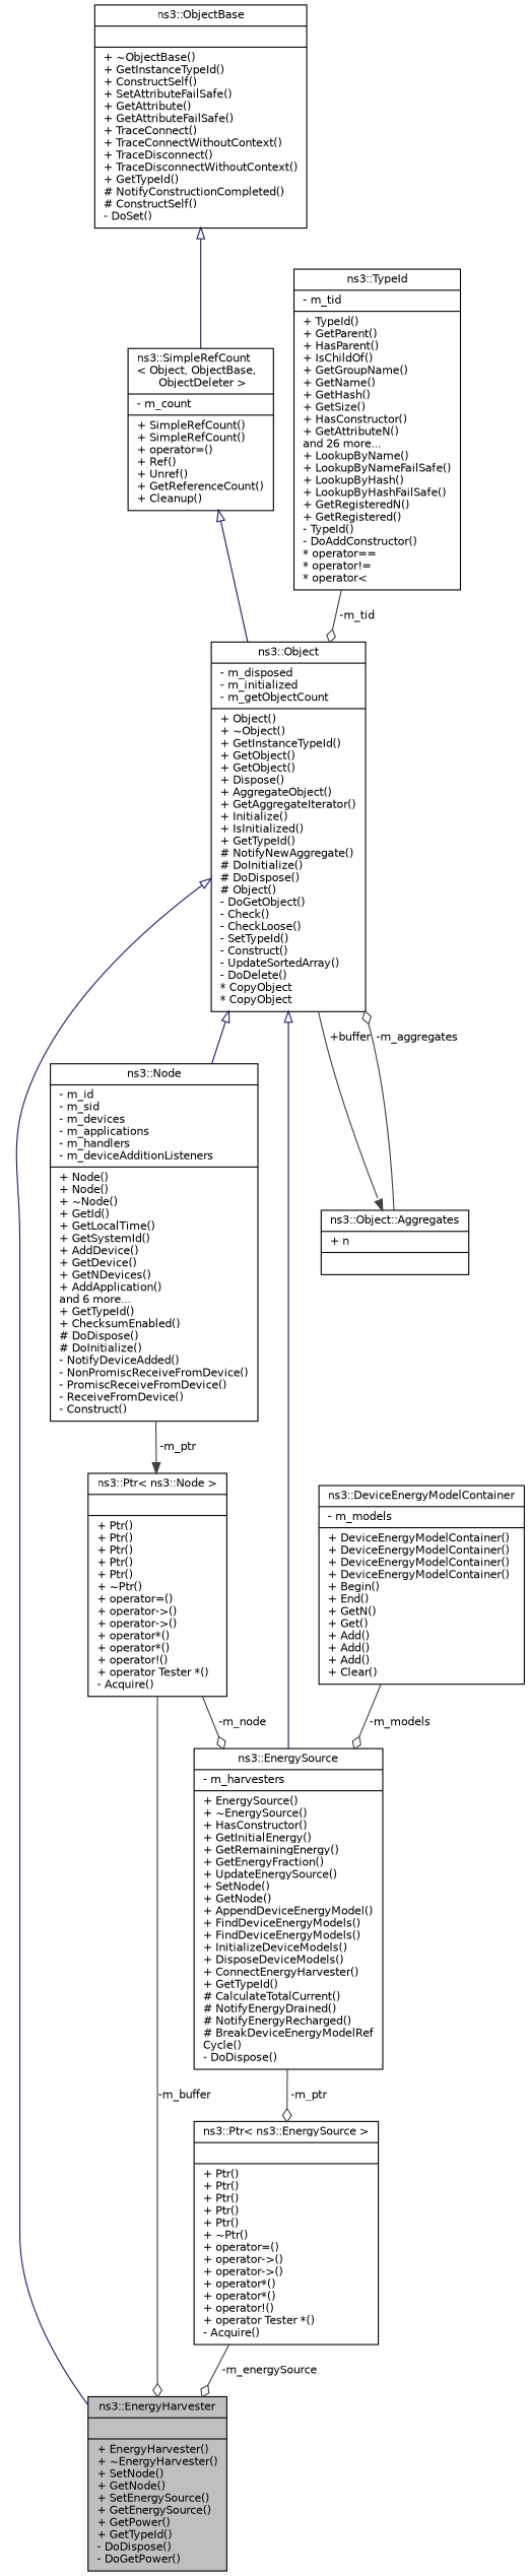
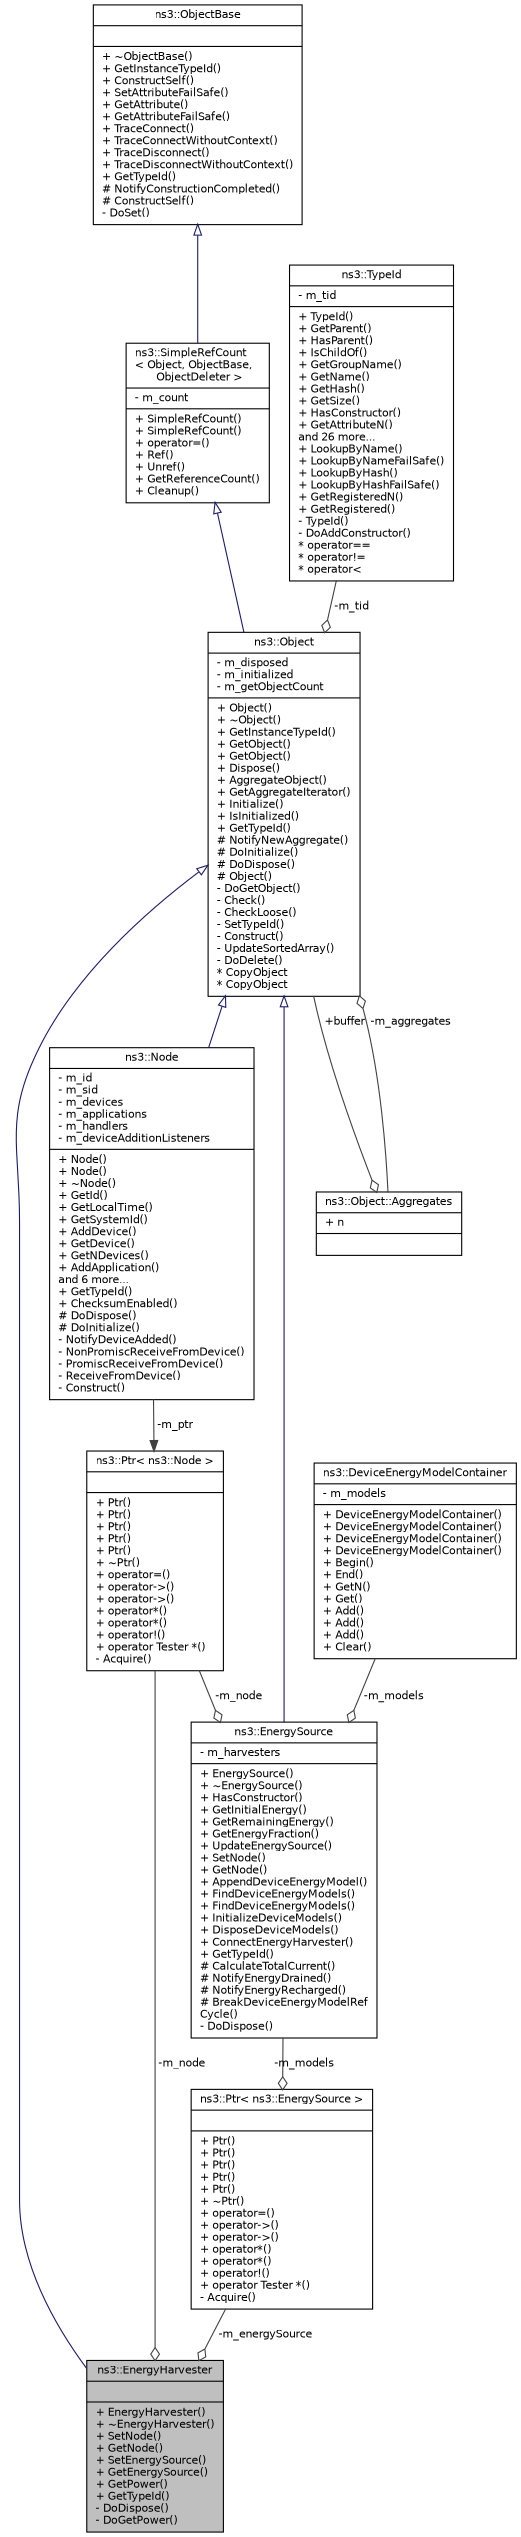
  digraph {
    node [color=black fillcolor=white fontname=Helvetica fontsize=10 shape=record style=filled]
    edge [color=grey25 fontname=Helvetica fontsize=10 labelfontname=Helvetica labelfontsize=10 style=solid arrowhead=odiamond]
    n1 [fillcolor=grey75 fontcolor=black height=0.2 label="{ns3::EnergyHarvester\n||+ EnergyHarvester()\l+ ~EnergyHarvester()\l+ SetNode()\l+ GetNode()\l+ SetEnergySource()\l+ GetEnergySource()\l+ GetPower()\l+ GetTypeId()\l- DoDispose()\l- DoGetPower()\l}" width=0.4]
    n2 [height=0.2 label="{ns3::Object\n|- m_disposed\l- m_initialized\l- m_getObjectCount\l|+ Object()\l+ ~Object()\l+ GetInstanceTypeId()\l+ GetObject()\l+ GetObject()\l+ Dispose()\l+ AggregateObject()\l+ GetAggregateIterator()\l+ Initialize()\l+ IsInitialized()\l+ GetTypeId()\l# NotifyNewAggregate()\l# DoInitialize()\l# DoDispose()\l# Object()\l- DoGetObject()\l- Check()\l- CheckLoose()\l- SetTypeId()\l- Construct()\l- UpdateSortedArray()\l- DoDelete()\l* CopyObject\l* CopyObject\l}" width=0.4]
    n3 [height=0.2 label="{ns3::Object::Aggregates\n|+ n\l|}" width=0.4]
    n4 [height=0.2 label="{ns3::Node\n|- m_id\l- m_sid\l- m_devices\l- m_applications\l- m_handlers\l- m_deviceAdditionListeners\l|+ Node()\l+ Node()\l+ ~Node()\l+ GetId()\l+ GetLocalTime()\l+ GetSystemId()\l+ AddDevice()\l+ GetDevice()\l+ GetNDevices()\l+ AddApplication()\land 6 more...\l+ GetTypeId()\l+ ChecksumEnabled()\l# DoDispose()\l# DoInitialize()\l- NotifyDeviceAdded()\l- NonPromiscReceiveFromDevice()\l- PromiscReceiveFromDevice()\l- ReceiveFromDevice()\l- Construct()\l}" width=0.4]
    n5 [height=0.2 label="{ns3::EnergySource\n|- m_harvesters\l|+ EnergySource()\l+ ~EnergySource()\l+ HasConstructor()\l+ GetInitialEnergy()\l+ GetRemainingEnergy()\l+ GetEnergyFraction()\l+ UpdateEnergySource()\l+ SetNode()\l+ GetNode()\l+ AppendDeviceEnergyModel()\l+ FindDeviceEnergyModels()\l+ FindDeviceEnergyModels()\l+ InitializeDeviceModels()\l+ DisposeDeviceModels()\l+ ConnectEnergyHarvester()\l+ GetTypeId()\l# CalculateTotalCurrent()\l# NotifyEnergyDrained()\l# NotifyEnergyRecharged()\l# BreakDeviceEnergyModelRef\lCycle()\l- DoDispose()\l}" width=0.4]
    n6 [height=0.2 label="{ns3::Ptr\< ns3::Node \>\n||+ Ptr()\l+ Ptr()\l+ Ptr()\l+ Ptr()\l+ Ptr()\l+ ~Ptr()\l+ operator=()\l+ operator-\>()\l+ operator-\>()\l+ operator*()\l+ operator*()\l+ operator!()\l+ operator Tester *()\l- Acquire()\l}" width=0.4]
    n7 [height=0.2 label="{ns3::Ptr\< ns3::EnergySource \>\n||+ Ptr()\l+ Ptr()\l+ Ptr()\l+ Ptr()\l+ Ptr()\l+ ~Ptr()\l+ operator=()\l+ operator-\>()\l+ operator-\>()\l+ operator*()\l+ operator*()\l+ operator!()\l+ operator Tester *()\l- Acquire()\l}" width=0.4]
    n8 [height=0.2 label="{ns3::SimpleRefCount\l\< Object, ObjectBase,\l ObjectDeleter \>\n|- m_count\l|+ SimpleRefCount()\l+ SimpleRefCount()\l+ operator=()\l+ Ref()\l+ Unref()\l+ GetReferenceCount()\l+ Cleanup()\l}" width=0.4]
    n9 [height=0.2 label="{ns3::ObjectBase\n||+ ~ObjectBase()\l+ GetInstanceTypeId()\l+ ConstructSelf()\l+ SetAttributeFailSafe()\l+ GetAttribute()\l+ GetAttributeFailSafe()\l+ TraceConnect()\l+ TraceConnectWithoutContext()\l+ TraceDisconnect()\l+ TraceDisconnectWithoutContext()\l+ GetTypeId()\l# NotifyConstructionCompleted()\l# ConstructSelf()\l- DoSet()\l}" width=0.4]
    n10 [height=0.2 label="{ns3::TypeId\n|- m_tid\l|+ TypeId()\l+ GetParent()\l+ HasParent()\l+ IsChildOf()\l+ GetGroupName()\l+ GetName()\l+ GetHash()\l+ GetSize()\l+ HasConstructor()\l+ GetAttributeN()\land 26 more...\l+ LookupByName()\l+ LookupByNameFailSafe()\l+ LookupByHash()\l+ LookupByHashFailSafe()\l+ GetRegisteredN()\l+ GetRegistered()\l- TypeId()\l- DoAddConstructor()\l* operator==\l* operator!=\l* operator\<\l}" width=0.4]
    n11 [height=0.2 label="{ns3::DeviceEnergyModelContainer\n|- m_models\l|+ DeviceEnergyModelContainer()\l+ DeviceEnergyModelContainer()\l+ DeviceEnergyModelContainer()\l+ DeviceEnergyModelContainer()\l+ Begin()\l+ End()\l+ GetN()\l+ Get()\l+ Add()\l+ Add()\l+ Add()\l+ Clear()\l}" width=0.4]
    n2 -> n1 [arrowtail=onormal color=midnightblue dir=back arrowhead=""]
-   n2 -> n3 [arrowhead=normal label=" +buffer"]
+   n2 -> n3 [label=" +buffer"]
    n2 -> n4 [arrowtail=onormal color=midnightblue dir=back arrowhead=""]
    n2 -> n5 [arrowtail=onormal color=midnightblue dir=back arrowhead=""]
    n3 -> n2 [label=" -m_aggregates"]
    n4 -> n6 [arrowhead=normal label=" -m_ptr"]
-   n5 -> n7 [label=" -m_ptr"]
-   n6 -> n1 [label=" -m_buffer"]
+   n5 -> n7 [label=" -m_models"]
+   n6 -> n1 [label=" -m_node"]
    n6 -> n5 [label=" -m_node"]
    n7 -> n1 [label=" -m_energySource"]
    n8 -> n2 [arrowtail=onormal color=midnightblue dir=back arrowhead=""]
    n9 -> n8 [arrowtail=onormal color=midnightblue dir=back arrowhead=""]
    n10 -> n2 [label=" -m_tid"]
    n11 -> n5 [label=" -m_models"]
  }
